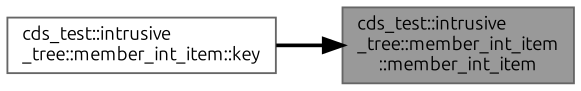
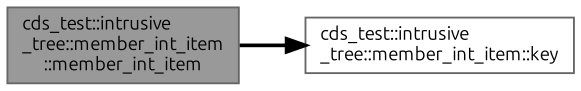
  digraph {
    rankdir=LR
    fontname=Ubuntu
    node [fontname=Ubuntu fontsize=10 shape=box style=filled]
    n1 [color=gray40 fillcolor=grey60 fontcolor=black height=0.2 label="cds_test::intrusive\l_tree::member_int_item\l::member_int_item" width=0.4]
    n2 [color=grey40 fillcolor=white height=0.2 label="cds_test::intrusive\l_tree::member_int_item::key" width=0.4]
-   n2 -> n1 [color=black fontname=Ubuntu fontsize=10 labelfontname=Helvetica labelfontsize=10 style=bold]
+   n1 -> n2 [color=black fontname=Ubuntu fontsize=10 labelfontname=Helvetica labelfontsize=10 style=bold]
  }
